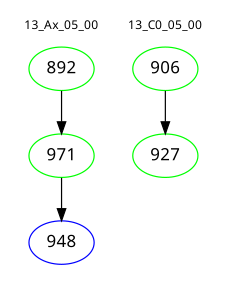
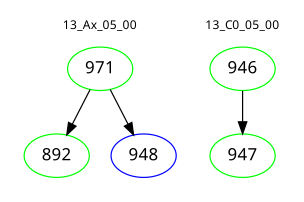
  digraph {
    fontname="Noto Sans"
    node [color=green fontname="Noto Sans"]
    edge [color=black fontname="Noto Sans"]
    n1 [label=971]
    n2 [label=892]
    n3 [color=blue label=948]
-   n4 [label=906]
-   n5 [label=927]
+   n4 [label=946]
+   n5 [label=947]
    subgraph cluster_1 {
      color=white
      fontsize=10
      label="13_Ax_05_00"
      n1
      n2
      n3
    }
    subgraph cluster_2 {
      color=white
      fontsize=10
      label="13_C0_05_00"
      n4
      n5
    }
-   n2 -> n1
+   n1 -> n2
    n1 -> n3
    n4 -> n5
  }
